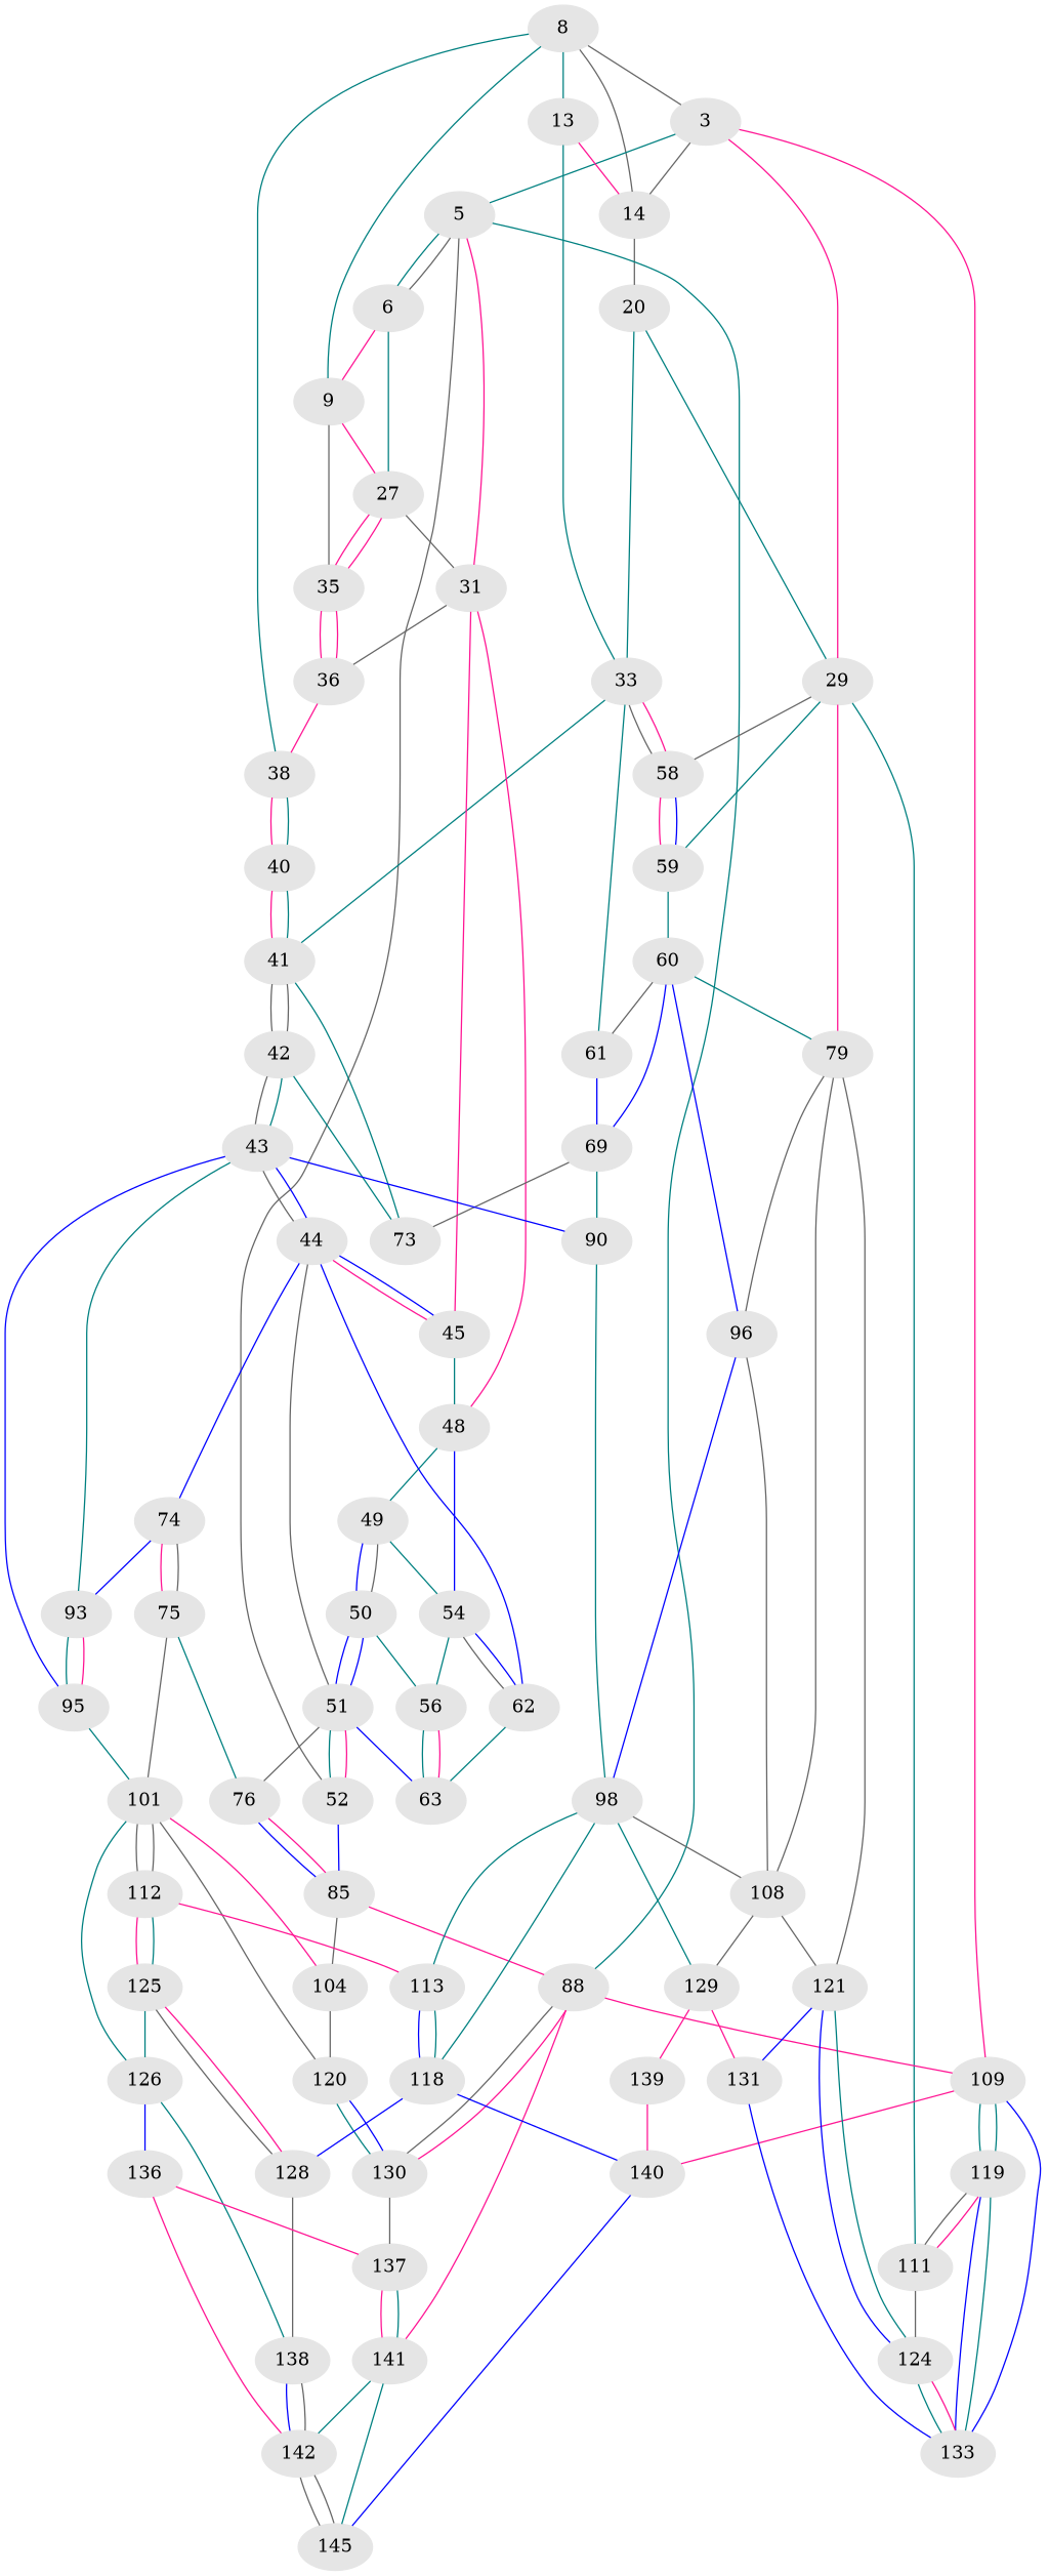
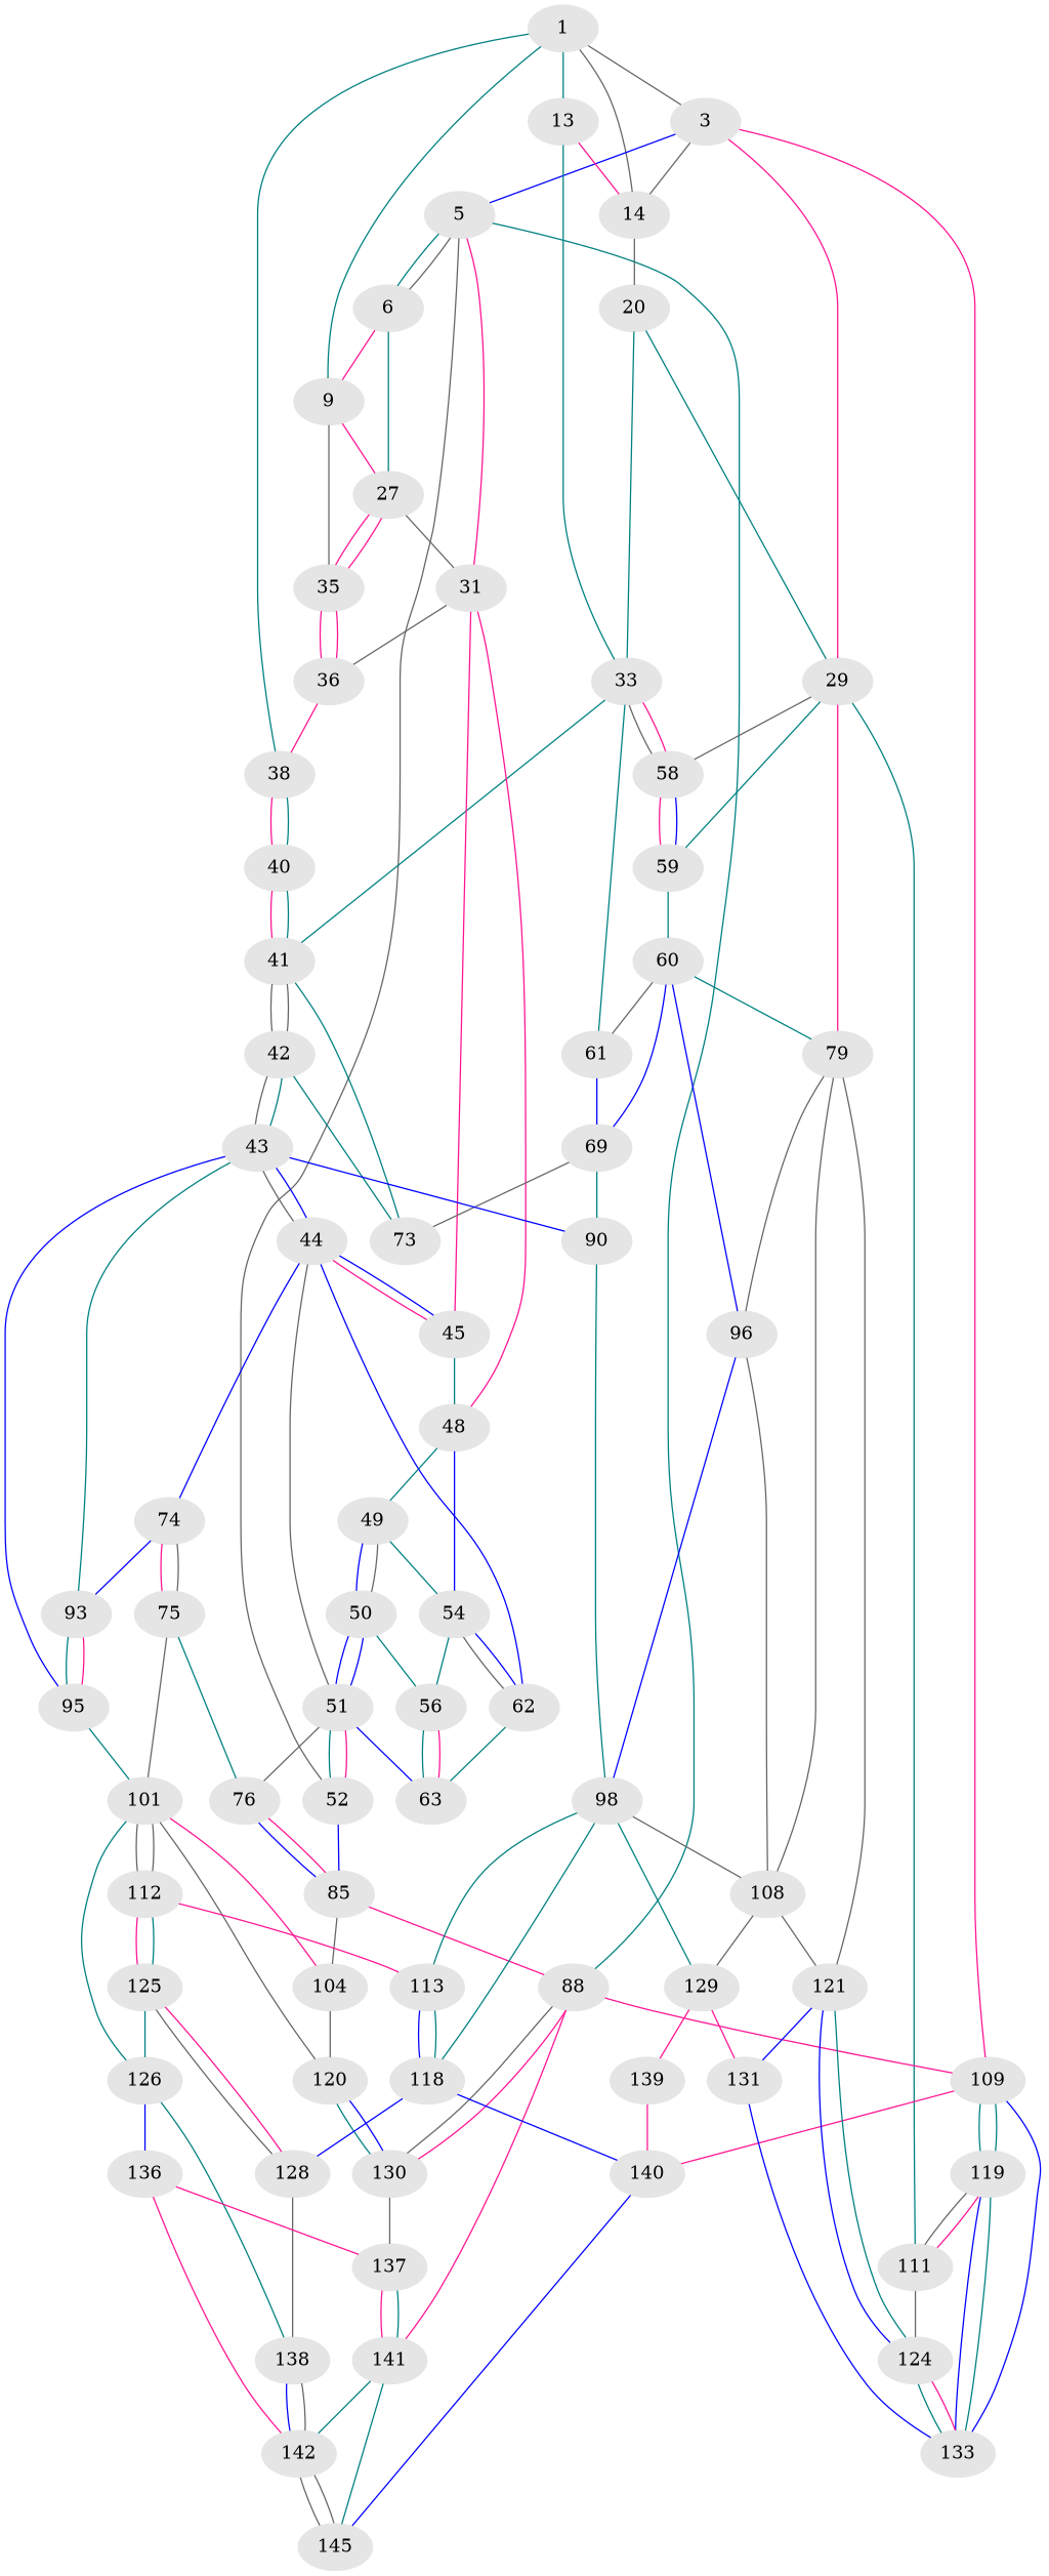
  graph {
    node [color=gray90 style=filled]
    edge [color=teal]
-   1 [super="+2+7" label=8]
+   1 [super="+2+7"]
    3 [super="+4"]
    9 [super="+10"]
    13 [super="+19"]
    14 [super="+18+15"]
    38 [super="+39"]
    5 [super="+24"]
    29 [super="+82+30"]
    109 [super="+146"]
    27 [super="+28"]
    35
    33 [super="+34"]
    20 [super="+21"]
    40
    6 [super="+11"]
    31 [super="+32+37"]
    52
    88 [super="+89"]
    58
    59
    79 [super="+83+80"]
    111
    n23 [label=119]
    133 [super="+134"]
    140 [super="+144"]
    36
    45
    48 [super="+53"]
    85 [super="+86"]
    130
    141 [super="+148"]
    41 [super="+47"]
    61 [super="+68"]
    60 [super="+81"]
    96 [super="+97"]
    108 [super="+115"]
    121 [super="+122"]
    124
    49
    54 [super="+55"]
    42
    n42 [label=73]
    69 [super="+70"]
    43 [super="+77"]
    44 [super="+64"]
    90
    93
    95
    51 [super="+66"]
    62
    74 [super="+94"]
    98 [super="+116+99"]
    101 [super="+102"]
    63
    76
    75 [super="+100"]
    50
    56
    104 [super="+105+114"]
    112
    120
    126 [super="+135"]
    129 [super="+132"]
    131
    137
    142 [super="+143"]
    145
    113
    118 [super="+127"]
    128
    139
    125
    136
    138
    1 -- 3 [color=gray40]
    1 -- 9
    1 -- 13 [weight=2]
    1 -- 14 [color=gray40]
    1 -- 38
    3 -- 14 [color=gray40]
-   3 -- 5
+   3 -- 5 [color=blue]
    3 -- 29 [color=deeppink]
    3 -- 109 [color=deeppink]
    9 -- 27 [color=deeppink]
    9 -- 35 [color=gray40]
    13 -- 14 [color=deeppink]
    13 -- 33
    14 -- 20 [color=gray40 weight=2]
    38 -- 40 [color=deeppink weight=2]
    38 -- 40
    5 -- 6 [weight=2]
    5 -- 6 [color=gray40]
    5 -- 31 [color=deeppink]
    5 -- 52 [color=gray40]
    5 -- 88
    29 -- 58 [color=gray40]
    29 -- 59
    29 -- 79 [color=deeppink weight=2]
    29 -- 111
    109 -- n23
    109 -- n23
    109 -- 133 [color=blue]
    109 -- 140 [color=deeppink]
    27 -- 35 [color=deeppink]
    27 -- 35 [color=deeppink]
    27 -- 31 [color=gray40]
    35 -- 36 [color=deeppink]
    35 -- 36 [color=deeppink]
    33 -- 58 [color=gray40]
    33 -- 58 [color=deeppink]
    33 -- 41
    33 -- 61
    20 -- 29
    20 -- 33
    40 -- 41 [color=deeppink]
    40 -- 41
    6 -- 9 [color=deeppink]
    6 -- 27
    31 -- 36 [color=gray40]
    31 -- 45 [color=deeppink]
    31 -- 48 [color=deeppink]
    52 -- 85 [color=blue]
    88 -- 109 [color=deeppink]
    88 -- 130 [color=gray40]
    88 -- 130 [color=deeppink]
    88 -- 141 [color=deeppink]
    58 -- 59 [color=deeppink]
    58 -- 59 [color=blue]
    59 -- 60
    79 -- 96 [color=gray40]
    79 -- 108 [color=gray40]
    79 -- 121 [color=gray40]
    111 -- 124 [color=gray40]
    n23 -- 111 [color=gray40]
    n23 -- 111 [color=deeppink]
    n23 -- 133 [color=blue]
    n23 -- 133
    140 -- 145 [color=blue]
    36 -- 38 [color=deeppink]
    45 -- 48
    48 -- 49
    48 -- 54 [color=blue]
    85 -- 88 [color=deeppink]
    85 -- 104 [color=gray40 weight=3]
    130 -- 137 [color=gray40]
    141 -- 142
    141 -- 145
    41 -- 42 [color=gray40]
    41 -- 42 [color=gray40]
    41 -- n42
    61 -- 69 [color=blue]
    60 -- 79
    60 -- 61 [color=gray40 weight=2]
    60 -- 96 [color=blue]
    60 -- 69 [color=blue]
    96 -- 108 [color=gray40]
    96 -- 98 [color=blue]
    108 -- 121 [color=gray40]
    108 -- 129 [color=gray40]
    121 -- 124 [color=blue]
    121 -- 124
    121 -- 131 [color=blue]
    124 -- 133
    124 -- 133 [color=deeppink]
    49 -- 54
    49 -- 50 [color=blue]
    49 -- 50 [color=gray40]
    54 -- 62 [color=gray40]
    54 -- 62 [color=blue]
    54 -- 56
    42 -- n42
    42 -- 43 [color=gray40]
    42 -- 43
    69 -- n42 [color=gray40]
    69 -- 90
    43 -- 44 [color=gray40 weight=2]
    43 -- 44 [color=blue]
    43 -- 90 [color=blue]
    43 -- 93
    43 -- 95 [color=blue]
    44 -- 45 [color=deeppink]
    44 -- 45 [color=blue]
    44 -- 51 [color=gray40]
    44 -- 62 [color=blue]
    44 -- 74 [color=blue]
    90 -- 98
    93 -- 95
    93 -- 95 [color=deeppink]
    95 -- 101
    51 -- 52
    51 -- 52 [color=deeppink]
    51 -- 63 [color=blue]
    51 -- 76 [color=gray40]
    62 -- 63
    74 -- 93 [color=blue]
    74 -- 75 [color=deeppink weight=2]
    74 -- 75 [color=gray40]
    98 -- 108 [color=gray40]
    98 -- 129
    98 -- 113
    98 -- 118
    101 -- 104 [color=deeppink]
    101 -- 112 [color=gray40]
    101 -- 112 [color=gray40]
    101 -- 120 [color=gray40]
    101 -- 126
    76 -- 85 [color=blue]
    76 -- 85 [color=deeppink]
    75 -- 101 [color=gray40]
    75 -- 76
    50 -- 51 [color=blue]
    50 -- 51 [color=blue]
    50 -- 56
    56 -- 63
    56 -- 63 [color=deeppink]
    104 -- 120 [color=gray40]
    112 -- 113 [color=deeppink]
    112 -- 125 [color=deeppink]
    112 -- 125
    120 -- 130
    120 -- 130 [color=blue]
    126 -- 136 [color=blue]
    126 -- 138
    129 -- 131 [color=deeppink]
    129 -- 139 [color=deeppink]
    131 -- 133 [color=blue]
    137 -- 141 [color=deeppink]
    137 -- 141
    142 -- 145 [color=gray40]
    142 -- 145 [color=gray40]
    113 -- 118 [color=blue]
    113 -- 118
    118 -- 140 [color=blue]
    118 -- 128 [color=blue]
    128 -- 138 [color=gray40]
    139 -- 140 [color=deeppink weight=2]
    125 -- 126
    125 -- 128 [color=gray40]
    125 -- 128 [color=deeppink]
    136 -- 137 [color=deeppink]
    136 -- 142 [color=deeppink]
    138 -- 142 [color=blue]
    138 -- 142 [color=gray40]
  }
